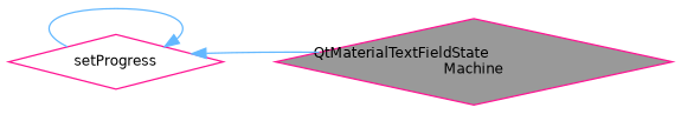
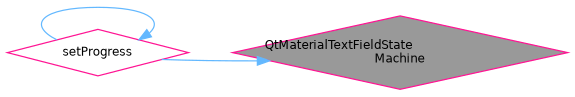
  digraph {
    rankdir=RL
    node [color=deeppink fontname=Helvetica fontsize=10 shape=diamond style=filled]
    edge [color=steelblue1 dir=back fontname=Helvetica fontsize=10 labelfontname=Helvetica labelfontsize=10 style=solid]
    n1 [fillcolor=grey60 fontcolor=black height=0.2 label="QtMaterialTextFieldState\lMachine" width=0.4]
    n2 [fillcolor=white height=0.2 label=setProgress width=0.4]
-   n2 -> n1
+   n1 -> n2
    n2 -> n2
  }
